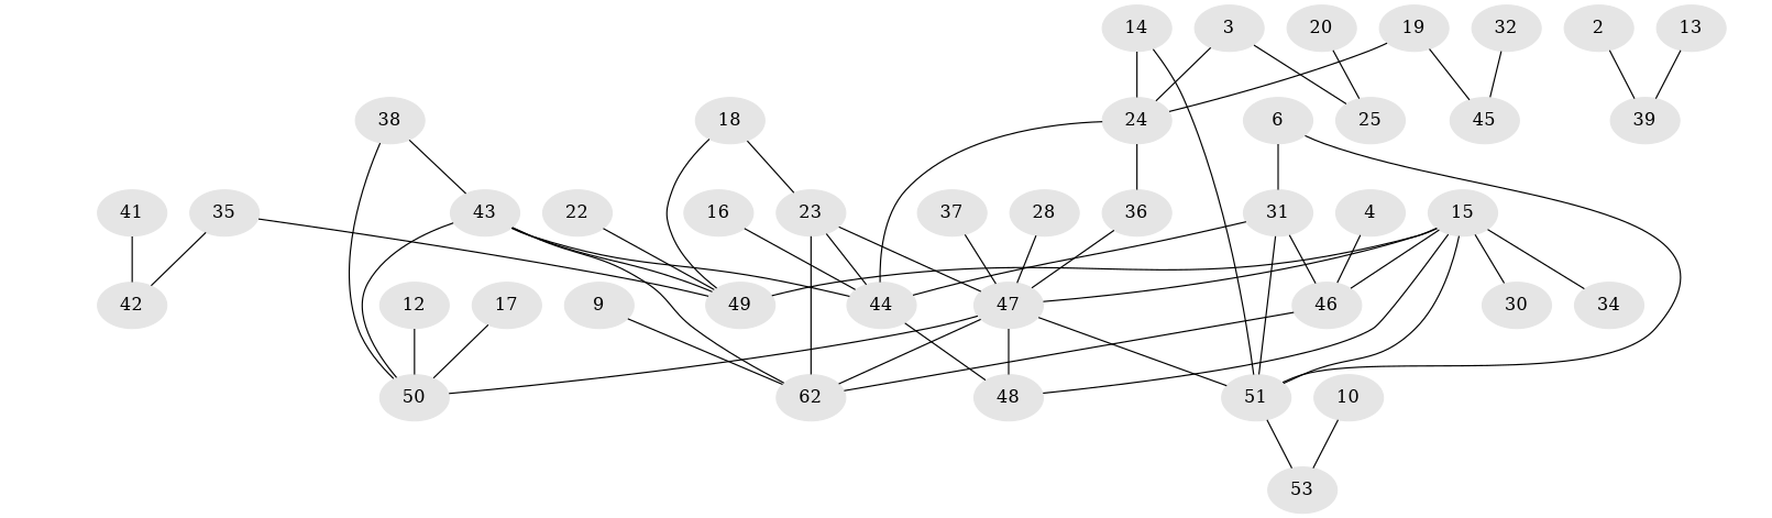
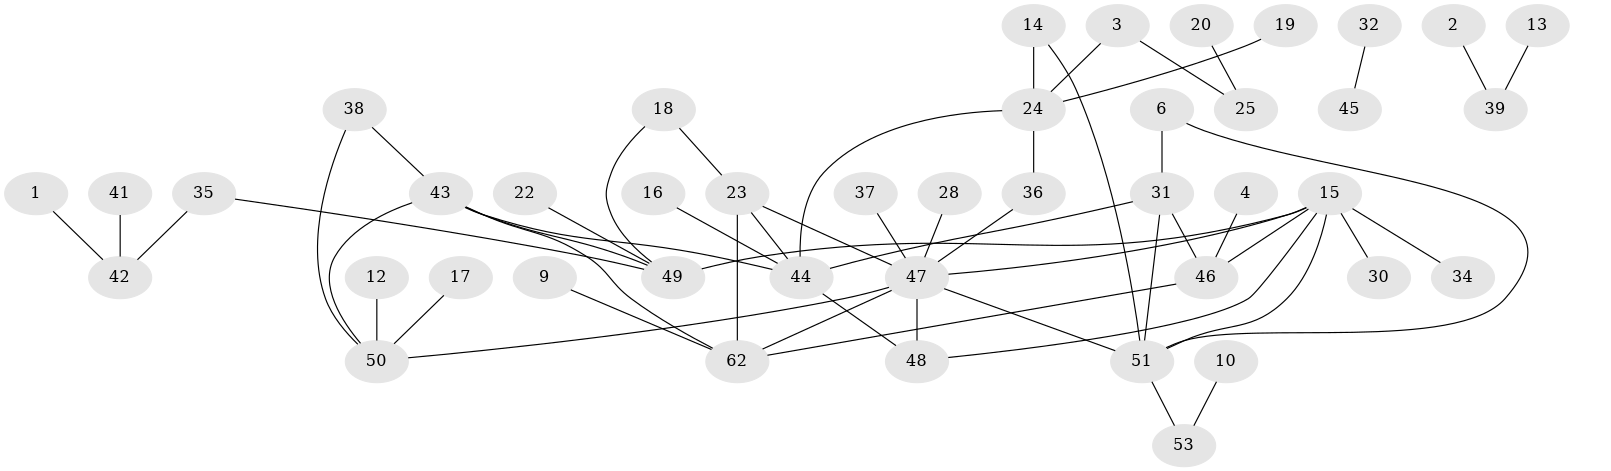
  graph {
    node [color=gray90 style=filled]
    edge [weight=1.0]
+   1
    42
    2
    39
    3
    24
    25
    44
    36
    4
    46
    n12 [label=62]
    6
    31
    51
    53
    9
    10
    12
    50
    13
    14
    23
    47
    15
    30
    34
    48
    49
    16
    17
    18
    19
    45
    20
    22
    28
    32
    35
    37
    38
    43
    41
+   1 -- 42
    2 -- 39
    3 -- 24
    3 -- 25
    24 -- 44 [weight=2.0]
    24 -- 36
    44 -- 48
    36 -- 47
    4 -- 46
    46 -- n12
    6 -- 31
    6 -- 51
    31 -- 44
    31 -- 46
    31 -- 51
    51 -- 53
    9 -- n12
    10 -- 53
    12 -- 50
    13 -- 39
    14 -- 24
    14 -- 51
    23 -- 44
    23 -- n12
    23 -- 47
    47 -- n12
    47 -- 51
    47 -- 50
    47 -- 48
    15 -- 46
    15 -- 51
    15 -- 47
    15 -- 30
    15 -- 34
    15 -- 48
    15 -- 49
    16 -- 44
    17 -- 50
    18 -- 23
    18 -- 49
    19 -- 24 [weight=2.0]
-   19 -- 45
    20 -- 25
    22 -- 49
    28 -- 47
    32 -- 45
    35 -- 42
    35 -- 49
    37 -- 47
    38 -- 50
    38 -- 43
    43 -- 44
    43 -- n12
    43 -- 50
    43 -- 49
    41 -- 42
  }
